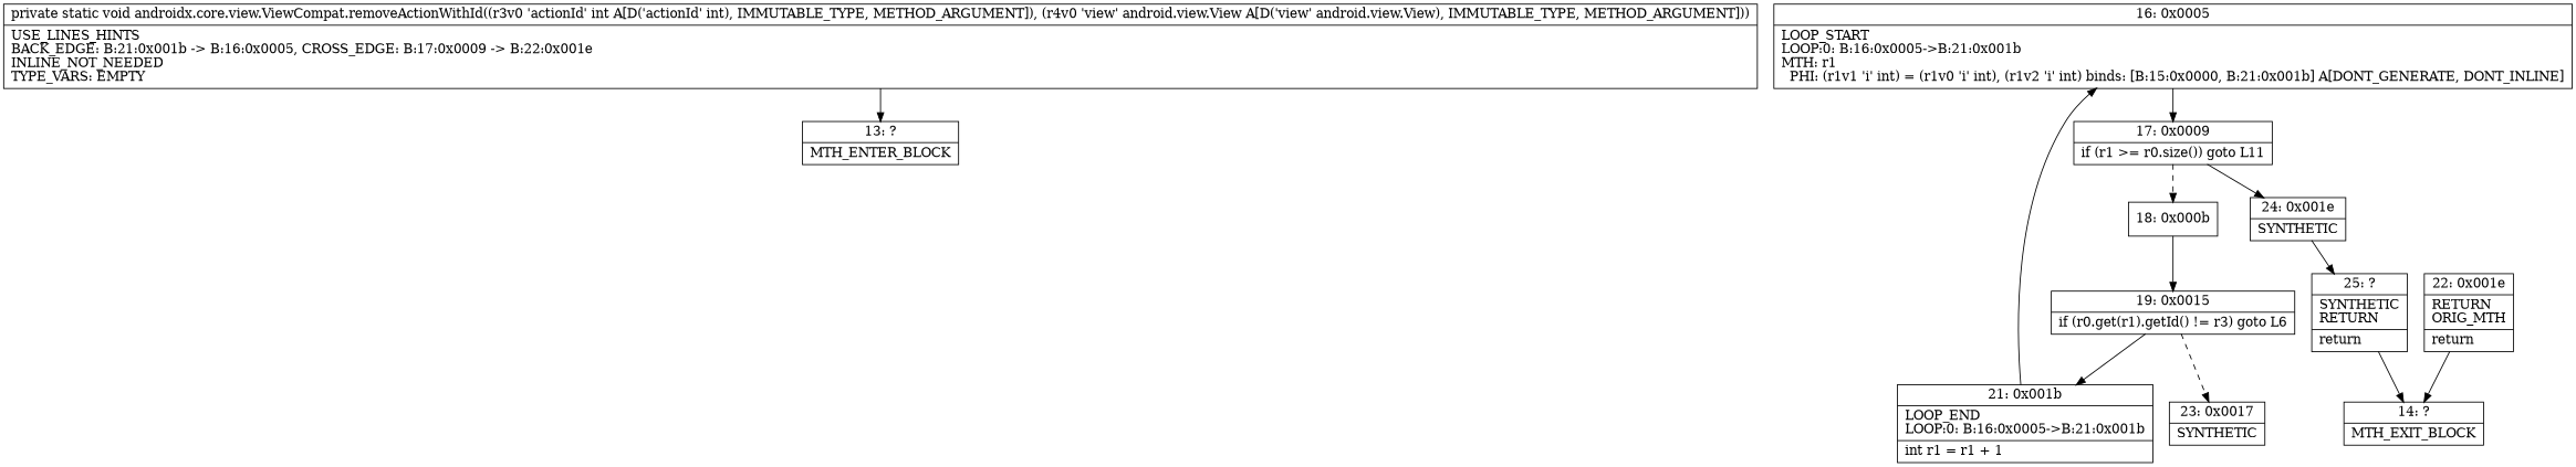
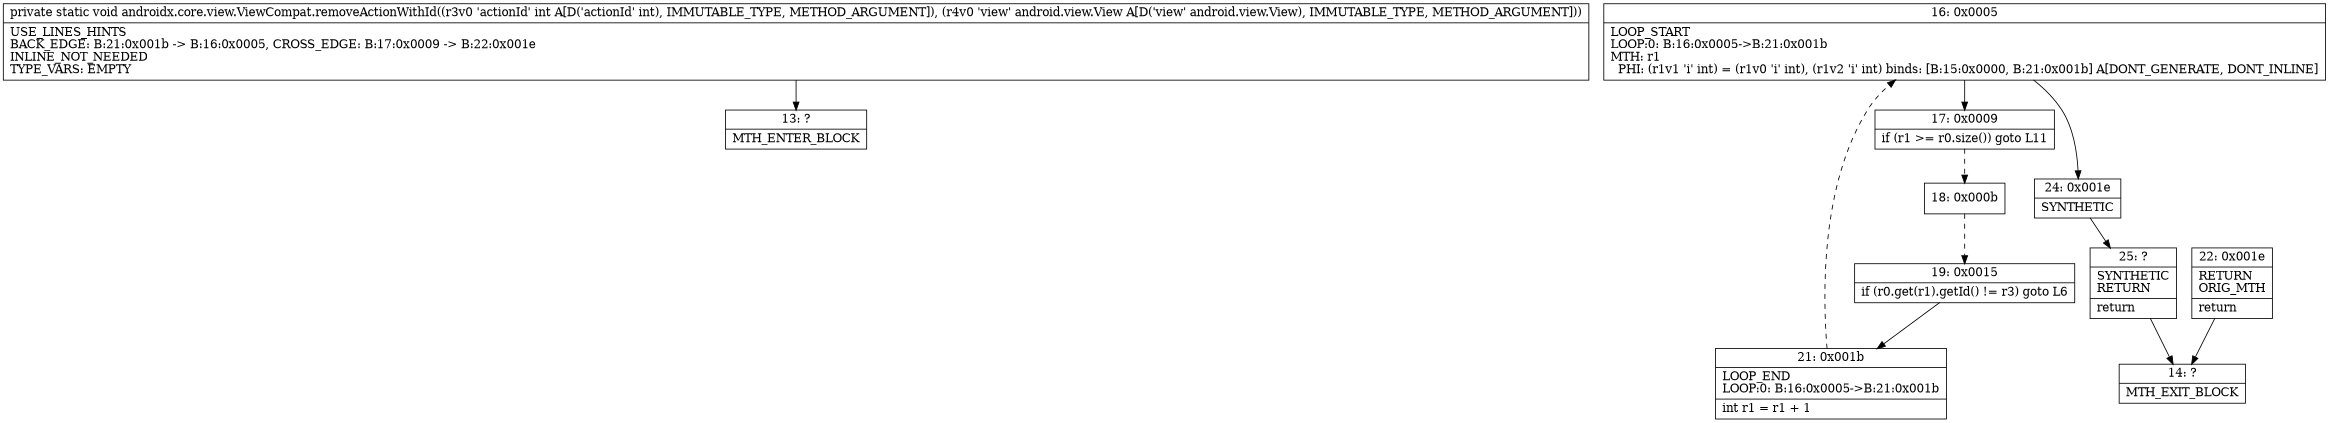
  digraph {
    node [shape=record]
    n1 [label="{13\:\ ?|MTH_ENTER_BLOCK\l}"]
    n2 [label="{16\:\ 0x0005|LOOP_START\lLOOP:0: B:16:0x0005\-\>B:21:0x001b\lMTH: r1 \l  PHI: (r1v1 'i' int) = (r1v0 'i' int), (r1v2 'i' int) binds: [B:15:0x0000, B:21:0x001b] A[DONT_GENERATE, DONT_INLINE]\l}"]
    n3 [label="{17\:\ 0x0009|if (r1 \>= r0.size()) goto L11\l}"]
    n4 [label="{18\:\ 0x000b}"]
    n5 [label="{24\:\ 0x001e|SYNTHETIC\l}"]
    n6 [label="{19\:\ 0x0015|if (r0.get(r1).getId() != r3) goto L6\l}"]
    n7 [label="{25\:\ ?|SYNTHETIC\lRETURN\l|return\l}"]
    n8 [label="{21\:\ 0x001b|LOOP_END\lLOOP:0: B:16:0x0005\-\>B:21:0x001b\l|int r1 = r1 + 1\l}"]
-   n9 [label="{23\:\ 0x0017|SYNTHETIC\l}"]
    n10 [label="{22\:\ 0x001e|RETURN\lORIG_MTH\l|return\l}"]
    n11 [label="{14\:\ ?|MTH_EXIT_BLOCK\l}"]
    n12 [label="{private static void androidx.core.view.ViewCompat.removeActionWithId((r3v0 'actionId' int A[D('actionId' int), IMMUTABLE_TYPE, METHOD_ARGUMENT]), (r4v0 'view' android.view.View A[D('view' android.view.View), IMMUTABLE_TYPE, METHOD_ARGUMENT]))  | USE_LINES_HINTS\lBACK_EDGE: B:21:0x001b \-\> B:16:0x0005, CROSS_EDGE: B:17:0x0009 \-\> B:22:0x001e\lINLINE_NOT_NEEDED\lTYPE_VARS: EMPTY\l}"]
    n2 -> n3
    n3 -> n4 [style=dashed]
-   n3 -> n5
-   n4 -> n6
+   n2 -> n5
+   n4 -> n6 [style=dashed]
    n5 -> n7
    n6 -> n8
-   n6 -> n9 [style=dashed]
    n7 -> n11
-   n8 -> n2
+   n8 -> n2 [style=dashed]
    n10 -> n11
    n12 -> n1
  }
